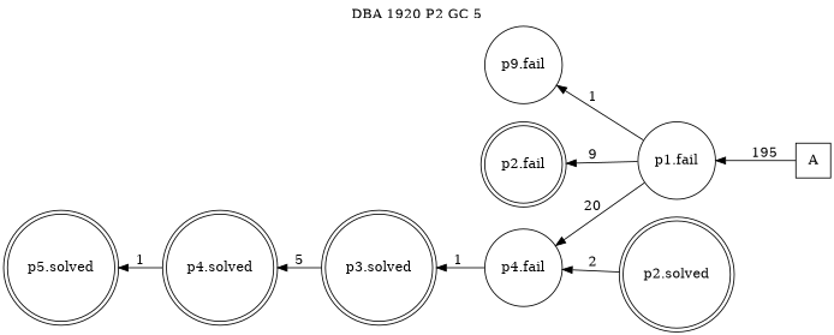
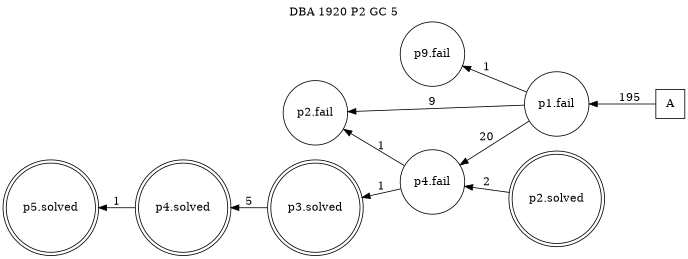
  digraph {
    label=" DBA 1920 P2 GC 5 "
    labelloc=tl
    rankdir=RL
    node [shape=circle]
    n1 [label=A shape=square]
    n2 [label="p1.fail"]
    n3 [label="p9.fail"]
-   n4 [label="p2.fail" shape=doublecircle]
+   n4 [label="p2.fail"]
    n5 [label="p4.fail"]
    n6 [label="p3.solved" shape=doublecircle]
    n7 [label="p4.solved" shape=doublecircle]
    n8 [label="p2.solved" shape=doublecircle]
    n9 [label="p5.solved" shape=doublecircle]
    n1 -> n2 [label=195]
    n2 -> n3 [label=1]
    n2 -> n4 [label=9]
    n2 -> n5 [label=20]
+   n5 -> n4 [label=1]
    n5 -> n6 [label=1]
    n6 -> n7 [label=5]
    n7 -> n9 [label=1]
    n8 -> n5 [label=2]
  }
